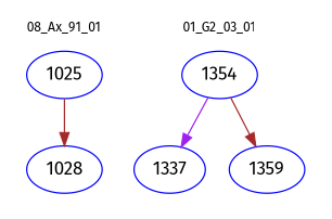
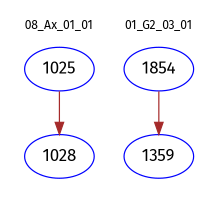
  digraph {
    fontname="Fira Sans"
    node [color=blue fontname="Fira Sans"]
    edge [color=brown fontname="Fira Sans"]
    n1 [label=1025]
    n2 [label=1028]
-   n3 [label=1354]
-   n4 [label=1337]
+   n3 [label=1854]
    n5 [label=1359]
    subgraph cluster_1 {
      color=white
      fontsize=10
-     label="08_Ax_91_01"
+     label="08_Ax_01_01"
      n1
      n2
    }
    subgraph cluster_2 {
      color=white
      fontsize=10
      label="01_G2_03_01"
      n3
-     n4
      n5
    }
    n1 -> n2
-   n3 -> n4 [color=purple]
    n3 -> n5
  }
